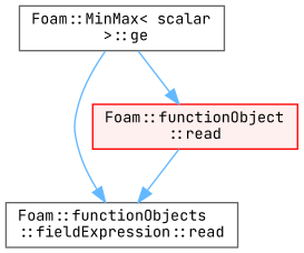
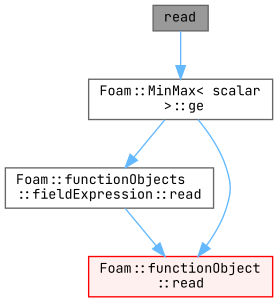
  digraph {
    fontname="JetBrains Mono"
    rankdir=TB
    node [color=grey40 fillcolor=white fontname="JetBrains Mono" fontsize=10 shape=box style=filled]
    edge [color=steelblue1 fontname="JetBrains Mono" fontsize=10 labelfontname=Helvetica labelfontsize=10 style=solid]
+   n1 [color=gray40 fillcolor=grey60 fontcolor=black height=0.2 label=read width=0.4]
    n2 [height=0.2 label="Foam::MinMax\< scalar\l \>::ge" width=0.4]
    n3 [height=0.2 label="Foam::functionObjects\l::fieldExpression::read" width=0.4]
    n4 [color=red fillcolor="#FFF0F0" height=0.2 label="Foam::functionObject\l::read" width=0.4]
+   n1 -> n2
    n2 -> n3
    n2 -> n4
-   n4 -> n3
+   n3 -> n4
  }
